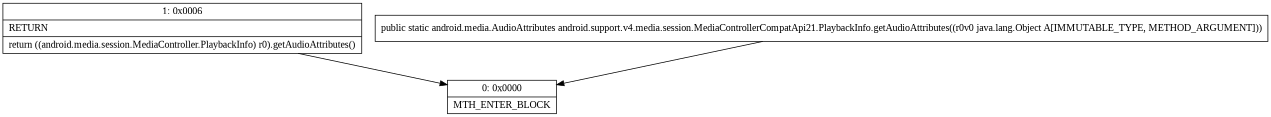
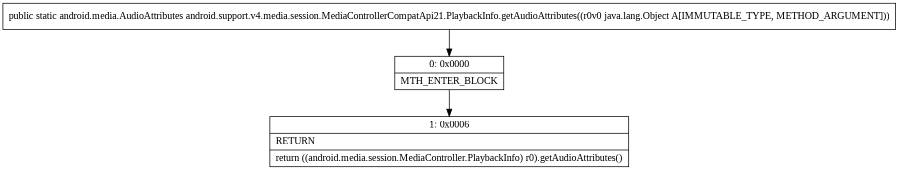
  digraph {
    fontname="Liberation Serif"
    node [shape=record fontname="Liberation Serif"]
    edge [fontname="Liberation Serif"]
    n1 [label="{0\:\ 0x0000|MTH_ENTER_BLOCK\l}"]
    n2 [label="{1\:\ 0x0006|RETURN\l|return ((android.media.session.MediaController.PlaybackInfo) r0).getAudioAttributes()\l}"]
    n3 [label="{public static android.media.AudioAttributes android.support.v4.media.session.MediaControllerCompatApi21.PlaybackInfo.getAudioAttributes((r0v0 java.lang.Object A[IMMUTABLE_TYPE, METHOD_ARGUMENT])) }"]
-   n2 -> n1
+   n1 -> n2
    n3 -> n1
  }
